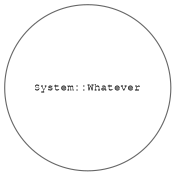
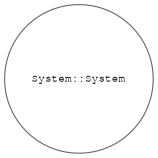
  digraph {
    rankdir=TB
-   n1 [color=grey40 fillcolor=white fontname=FreeMono fontsize=10 height=0.2 label="System::Whatever" shape=circle style=filled width=0.4]
+   n1 [color=grey40 fillcolor=white fontname=FreeMono fontsize=10 height=0.2 label="System::System" shape=circle style=filled width=0.4]
  }
